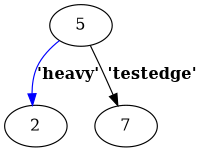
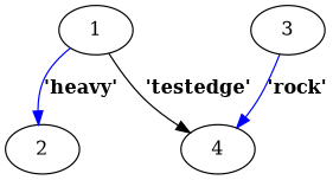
  digraph {
    edge [color=blue]
-   1 [label=5]
+   1
    2
-   4 [label=7]
+   4
+   3
    1 -> 2 [label=<<b>'heavy'</b>> token=heavy]
    1 -> 4 [label=<<b>'testedge'</b>> token=testedge color=""]
+   3 -> 4 [label=<<b>'rock'</b>> token=rock]
  }
